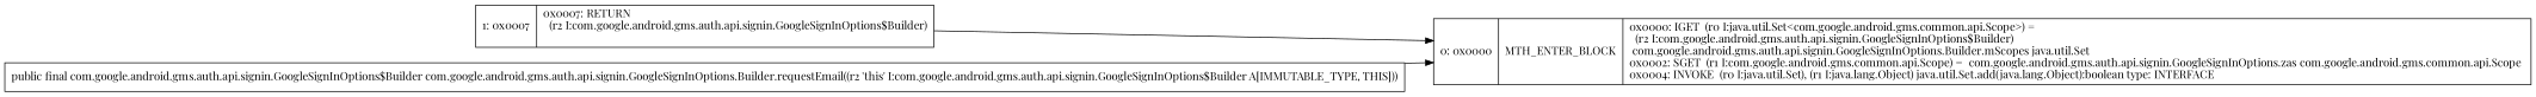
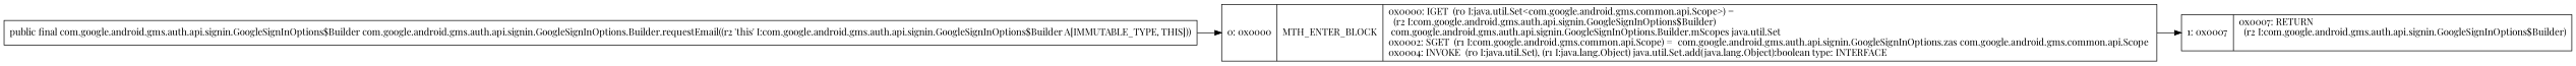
  digraph {
    rankdir=LR
    fontname="Playfair Display"
    node [shape=record fontname="Playfair Display"]
    edge [fontname="Playfair Display"]
    n1 [label="{0\:\ 0x0000|MTH_ENTER_BLOCK\l|0x0000: IGET  (r0 I:java.util.Set\<com.google.android.gms.common.api.Scope\>) = \l  (r2 I:com.google.android.gms.auth.api.signin.GoogleSignInOptions$Builder)\l com.google.android.gms.auth.api.signin.GoogleSignInOptions.Builder.mScopes java.util.Set \l0x0002: SGET  (r1 I:com.google.android.gms.common.api.Scope) =  com.google.android.gms.auth.api.signin.GoogleSignInOptions.zas com.google.android.gms.common.api.Scope \l0x0004: INVOKE  (r0 I:java.util.Set), (r1 I:java.lang.Object) java.util.Set.add(java.lang.Object):boolean type: INTERFACE \l}"]
    n2 [label="{1\:\ 0x0007|0x0007: RETURN  \l  (r2 I:com.google.android.gms.auth.api.signin.GoogleSignInOptions$Builder)\l \l}"]
    n3 [label="{public final com.google.android.gms.auth.api.signin.GoogleSignInOptions$Builder com.google.android.gms.auth.api.signin.GoogleSignInOptions.Builder.requestEmail((r2 'this' I:com.google.android.gms.auth.api.signin.GoogleSignInOptions$Builder A[IMMUTABLE_TYPE, THIS])) }"]
-   n2 -> n1
+   n1 -> n2
    n3 -> n1
  }
